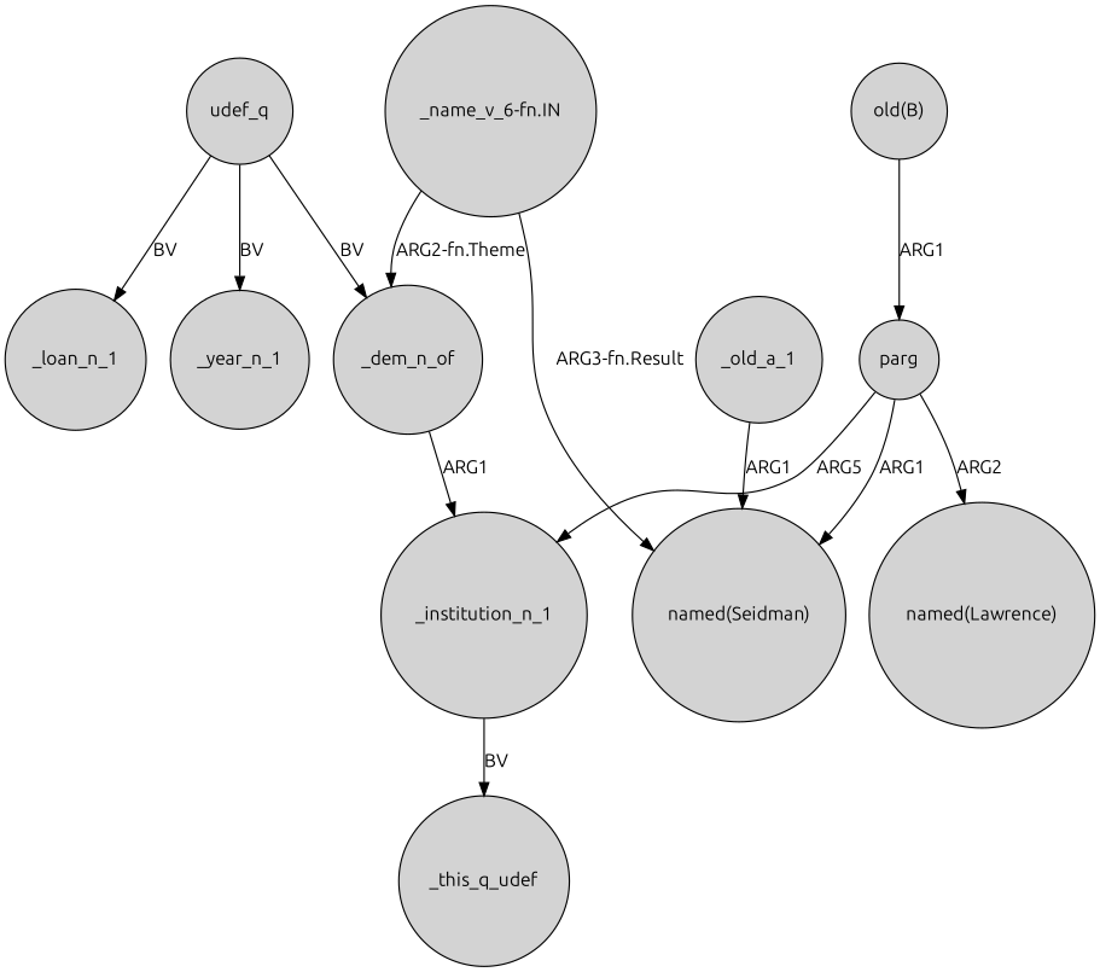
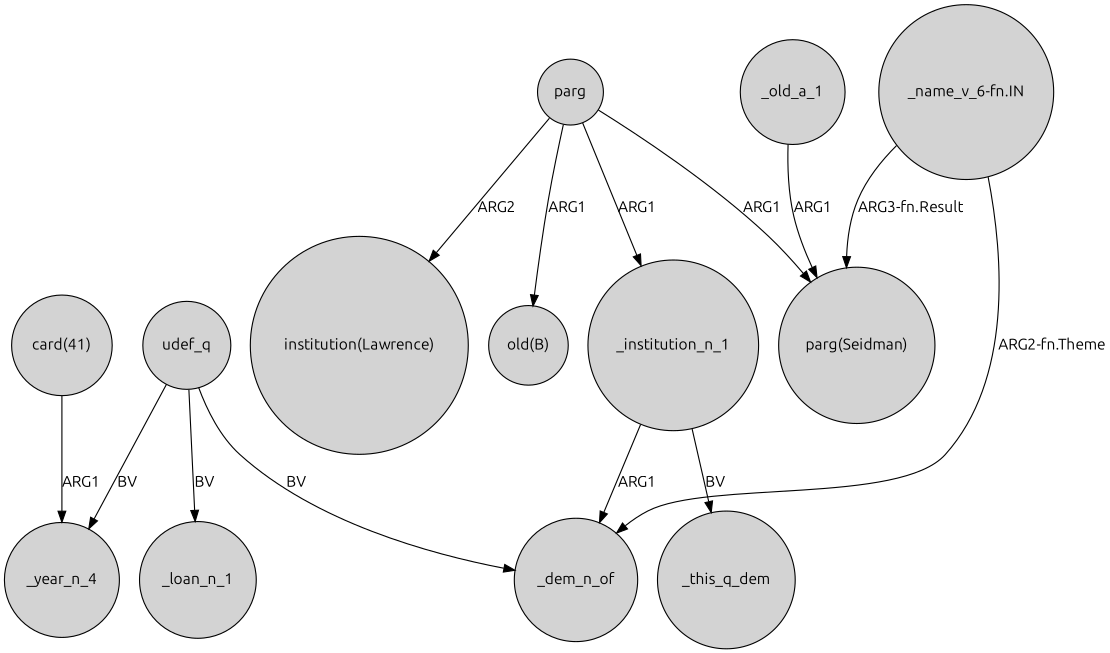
  digraph {
    fontname=Ubuntu
    node [fontname=Ubuntu shape=circle style=filled]
    edge [fontname=Ubuntu]
-   _year_n_1
+   "card(41)"
+   _year_n_1 [label=_year_n_4]
    n3 [label=parg]
-   "named(Lawrence)"
+   "named(Lawrence)" [label="institution(Lawrence)"]
    n5 [label="old(B)"]
    _institution_n_1
-   "named(Seidman)"
-   _this_q_dem [label=_this_q_udef]
+   "named(Seidman)" [label="parg(Seidman)"]
+   _this_q_dem
    _old_a_1
    udef_q
    _loan_n_1
    n12 [label=_dem_n_of]
    n13 [label="_name_v_6-fn.IN"]
+   "card(41)" -> _year_n_1 [label=ARG1]
    n3 -> "named(Lawrence)" [label=ARG2]
-   n5 -> n3 [label=ARG1]
-   n3 -> _institution_n_1 [label=ARG5]
+   n3 -> n5 [label=ARG1]
+   n3 -> _institution_n_1 [label=ARG1]
    n3 -> "named(Seidman)" [label=ARG1]
    _institution_n_1 -> _this_q_dem [label=BV]
    _old_a_1 -> "named(Seidman)" [label=ARG1]
    udef_q -> _year_n_1 [label=BV]
    udef_q -> _loan_n_1 [label=BV]
    udef_q -> n12 [label=BV]
-   n12 -> _institution_n_1 [label=ARG1]
+   _institution_n_1 -> n12 [label=ARG1]
    n13 -> "named(Seidman)" [label="ARG3-fn.Result"]
    n13 -> n12 [label="ARG2-fn.Theme"]
  }
